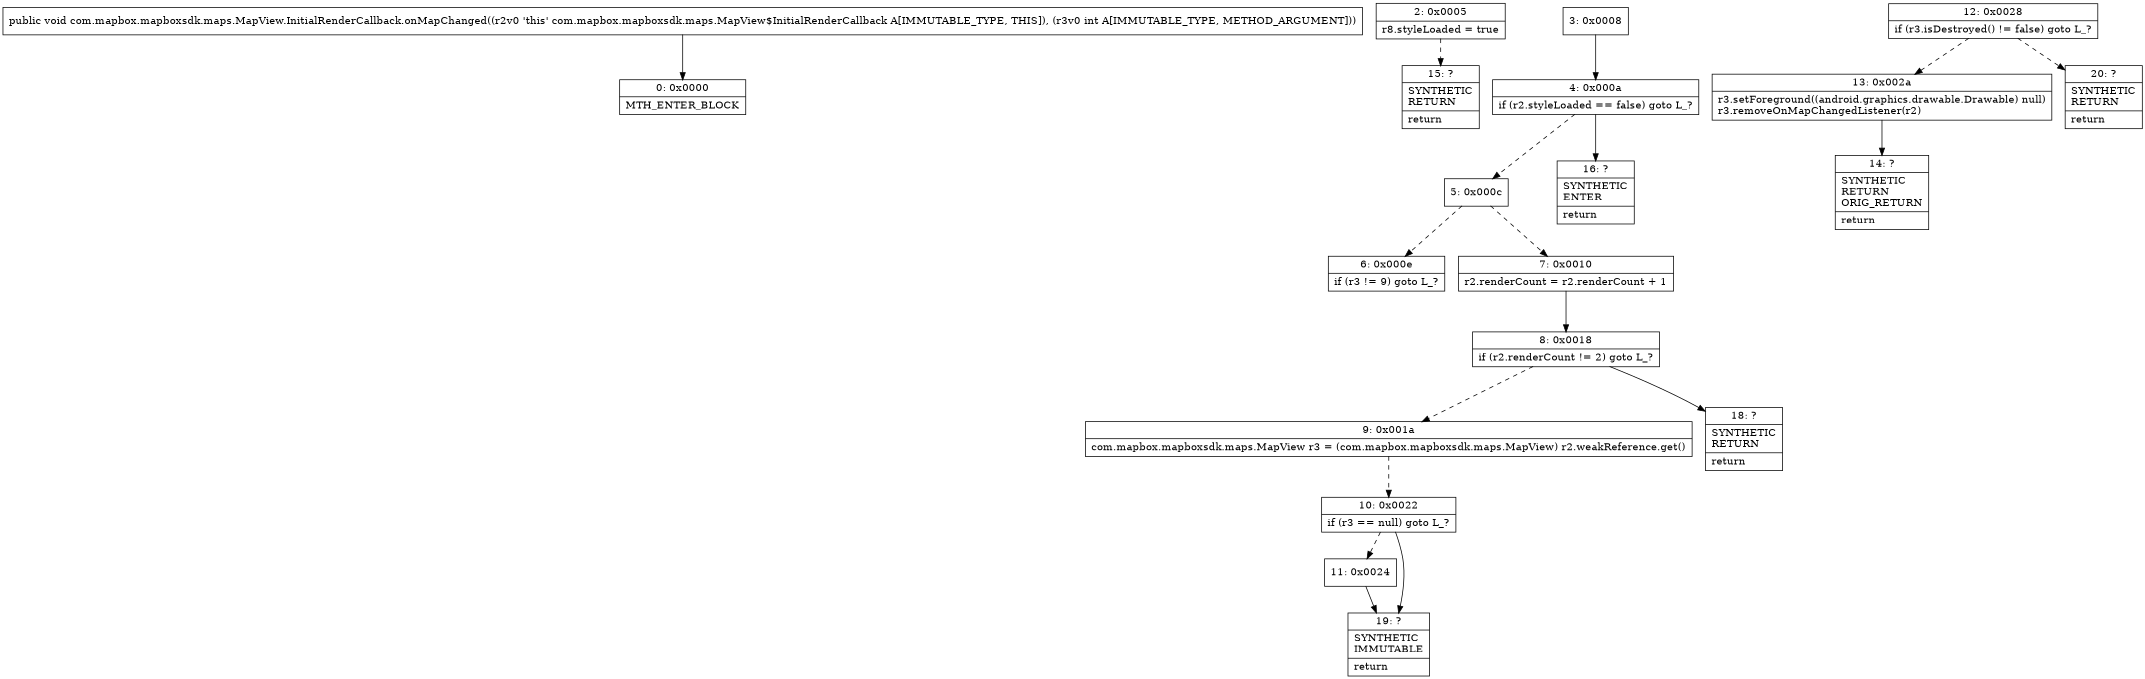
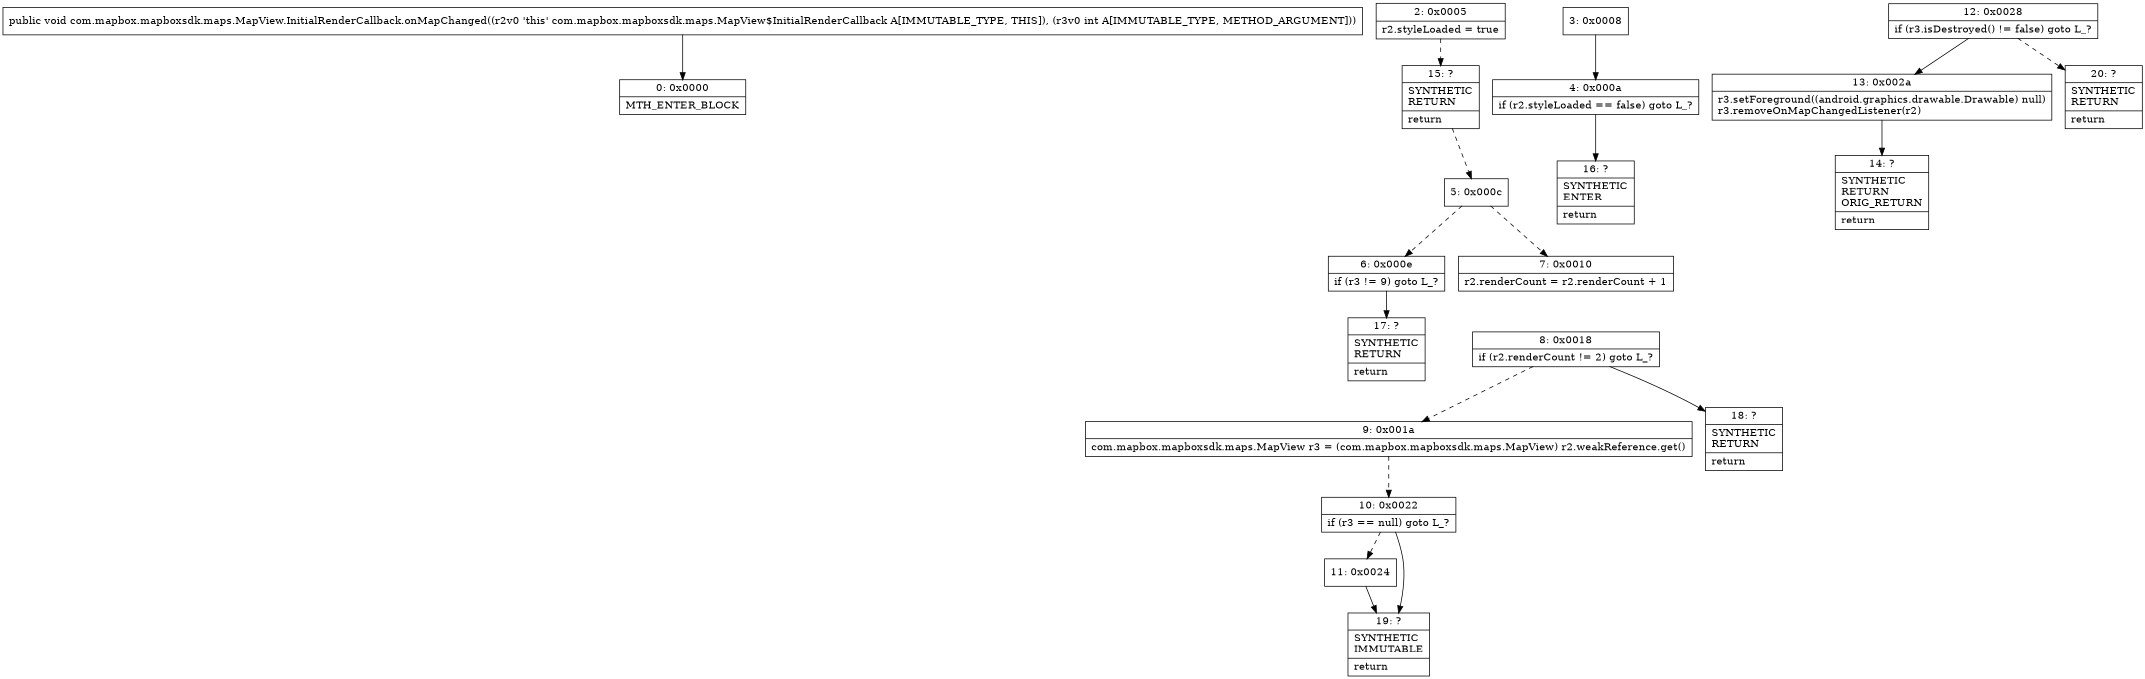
  digraph {
    node [shape=record]
    n1 [label="{0\:\ 0x0000|MTH_ENTER_BLOCK\l}"]
-   n2 [label="{2\:\ 0x0005|r8.styleLoaded = true\l}"]
+   n2 [label="{2\:\ 0x0005|r2.styleLoaded = true\l}"]
    n3 [label="{15\:\ ?|SYNTHETIC\lRETURN\l|return\l}"]
    n4 [label="{3\:\ 0x0008}"]
    n5 [label="{4\:\ 0x000a|if (r2.styleLoaded == false) goto L_?\l}"]
    n6 [label="{5\:\ 0x000c}"]
    n7 [label="{16\:\ ?|SYNTHETIC\lENTER\l|return\l}"]
    n8 [label="{6\:\ 0x000e|if (r3 != 9) goto L_?\l}"]
    n9 [label="{7\:\ 0x0010|r2.renderCount = r2.renderCount + 1\l}"]
+   n10 [label="{17\:\ ?|SYNTHETIC\lRETURN\l|return\l}"]
    n11 [label="{8\:\ 0x0018|if (r2.renderCount != 2) goto L_?\l}"]
    n12 [label="{9\:\ 0x001a|com.mapbox.mapboxsdk.maps.MapView r3 = (com.mapbox.mapboxsdk.maps.MapView) r2.weakReference.get()\l}"]
    n13 [label="{18\:\ ?|SYNTHETIC\lRETURN\l|return\l}"]
    n14 [label="{10\:\ 0x0022|if (r3 == null) goto L_?\l}"]
    n15 [label="{11\:\ 0x0024}"]
    n16 [label="{19\:\ ?|SYNTHETIC\lIMMUTABLE\l|return\l}"]
    n17 [label="{12\:\ 0x0028|if (r3.isDestroyed() != false) goto L_?\l}"]
    n18 [label="{13\:\ 0x002a|r3.setForeground((android.graphics.drawable.Drawable) null)\lr3.removeOnMapChangedListener(r2)\l}"]
    n19 [label="{20\:\ ?|SYNTHETIC\lRETURN\l|return\l}"]
    n20 [label="{14\:\ ?|SYNTHETIC\lRETURN\lORIG_RETURN\l|return\l}"]
    n21 [label="{public void com.mapbox.mapboxsdk.maps.MapView.InitialRenderCallback.onMapChanged((r2v0 'this' com.mapbox.mapboxsdk.maps.MapView$InitialRenderCallback A[IMMUTABLE_TYPE, THIS]), (r3v0 int A[IMMUTABLE_TYPE, METHOD_ARGUMENT])) }"]
    n2 -> n3 [style=dashed]
    n4 -> n5
-   n5 -> n6 [style=dashed]
+   n3 -> n6 [style=dashed]
    n5 -> n7
    n6 -> n8 [style=dashed]
    n6 -> n9 [style=dashed]
-   n9 -> n11
+   n8 -> n10
    n11 -> n12 [style=dashed]
    n11 -> n13
    n12 -> n14 [style=dashed]
    n14 -> n15 [style=dashed]
    n14 -> n16
    n15 -> n16
-   n17 -> n18 [style=dashed]
+   n17 -> n18 [style=solid]
    n17 -> n19 [style=dashed]
    n18 -> n20
    n21 -> n1
  }
